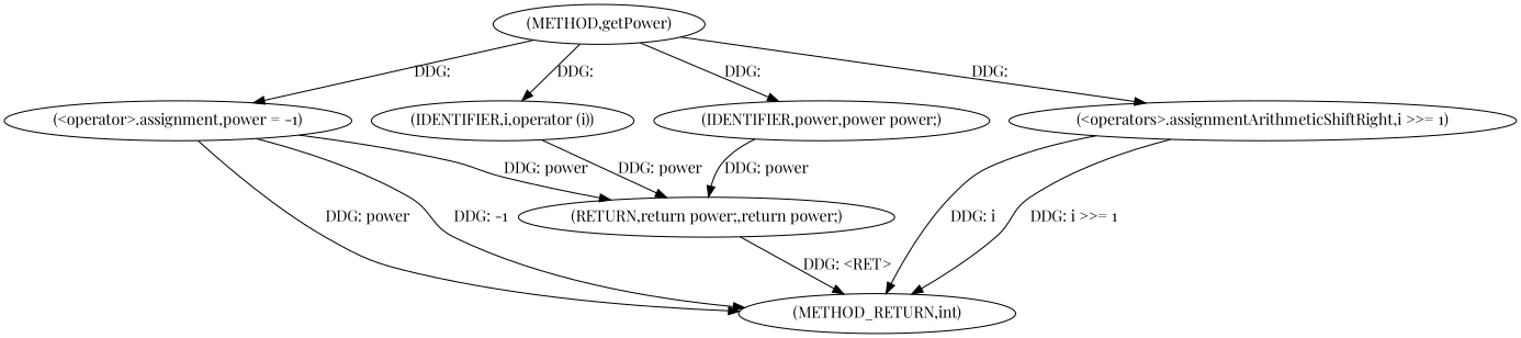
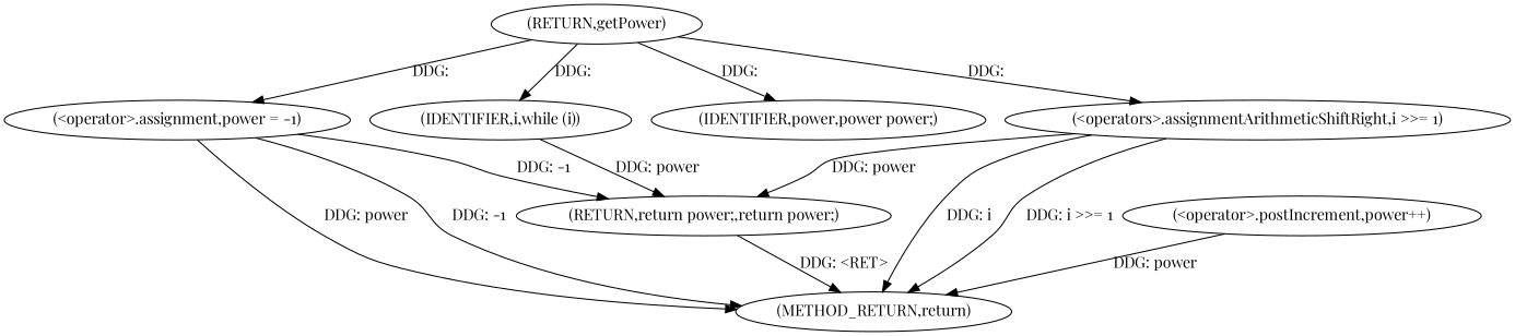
  digraph {
    fontname="Playfair Display"
    node [fontname="Playfair Display"]
    edge [fontname="Playfair Display"]
-   n1 [label="(METHOD,getPower)"]
+   n1 [label="(RETURN,getPower)"]
    n2 [label="(<operator>.assignment,power = -1)"]
-   n3 [label="(IDENTIFIER,i,operator (i))"]
+   n3 [label="(IDENTIFIER,i,while (i))"]
    n4 [label="(IDENTIFIER,power,power power;)"]
    n5 [label="(<operators>.assignmentArithmeticShiftRight,i >>= 1)"]
-   n6 [label="(METHOD_RETURN,int)"]
+   n6 [label="(METHOD_RETURN,return)"]
    n7 [label="(RETURN,return power;,return power;)"]
+   n8 [label="(<operator>.postIncrement,power++)"]
    n1 -> n2 [label="DDG: "]
    n1 -> n3 [label="DDG: "]
    n1 -> n4 [label="DDG: "]
    n1 -> n5 [label="DDG: "]
    n2 -> n6 [label="DDG: power"]
    n2 -> n6 [label="DDG: -1"]
-   n2 -> n7 [label="DDG: power"]
+   n2 -> n7 [label="DDG: -1"]
    n3 -> n7 [label="DDG: power"]
-   n4 -> n7 [label="DDG: power"]
+   n5 -> n7 [label="DDG: power"]
    n5 -> n6 [label="DDG: i"]
    n5 -> n6 [label="DDG: i >>= 1"]
    n7 -> n6 [label="DDG: <RET>"]
+   n8 -> n6 [label="DDG: power"]
  }
